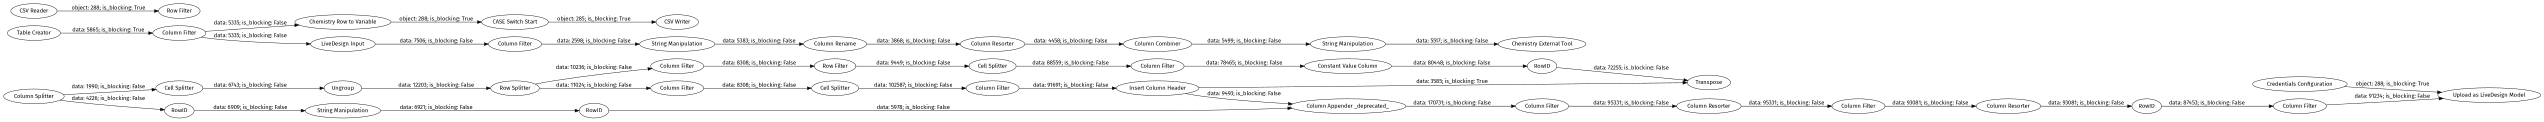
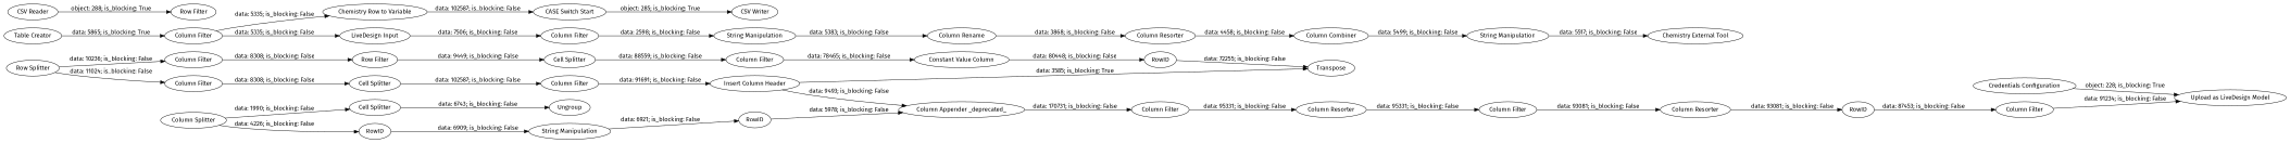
  digraph {
    fontname="Fira Sans"
    rankdir=LR
    node [fontname="Fira Sans"]
    edge [fontname="Fira Sans"]
    n1 [label="Credentials Configuration"]
    n2 [label="Upload as LiveDesign Model"]
    n3 [label="Insert Column Header"]
    n4 [label="Column Appender _deprecated_"]
    n5 [label=Transpose]
    n6 [label="Column Filter"]
    n7 [label="Cell Splitter"]
    n8 [label=Ungroup]
    n9 [label="Row Splitter"]
    n10 [label="Column Filter"]
    n11 [label="String Manipulation"]
    n12 [label="Column Rename"]
    n13 [label=RowID]
    n14 [label="Column Filter"]
    n15 [label="Row Filter"]
    n16 [label="CASE Switch Start"]
    n17 [label="CSV Writer"]
    n18 [label="CSV Reader"]
    n19 [label="Row Filter"]
    n20 [label="Cell Splitter"]
    n21 [label="Column Filter"]
    n22 [label="Column Filter"]
    n23 [label="Table Creator"]
    n24 [label="Column Filter"]
    n25 [label="Chemistry Row to Variable"]
    n26 [label="LiveDesign Input"]
    n27 [label="Column Filter"]
    n28 [label="Cell Splitter"]
    n29 [label="Constant Value Column"]
    n30 [label=RowID]
    n31 [label="Column Splitter"]
    n32 [label=RowID]
    n33 [label="String Manipulation"]
    n34 [label="Chemistry External Tool"]
    n35 [label="Column Resorter"]
    n36 [label="Column Filter"]
    n37 [label="Column Resorter"]
    n38 [label="Column Resorter"]
    n39 [label="Column Combiner"]
    n40 [label="Column Filter"]
    n41 [label=RowID]
    n42 [label="String Manipulation"]
-   n1 -> n2 [label="object: 288; is_blocking: True"]
+   n1 -> n2 [label="object: 228; is_blocking: True"]
    n3 -> n4 [label="data: 9493; is_blocking: False"]
    n3 -> n5 [label="data: 3585; is_blocking: True"]
    n4 -> n6 [label="data: 170731; is_blocking: False"]
    n6 -> n35 [label="data: 95331; is_blocking: False"]
    n7 -> n8 [label="data: 6743; is_blocking: False"]
-   n8 -> n9 [label="data: 12203; is_blocking: False"]
    n9 -> n22 [label="data: 10236; is_blocking: False"]
    n9 -> n27 [label="data: 11024; is_blocking: False"]
    n10 -> n11 [label="data: 2598; is_blocking: False"]
    n11 -> n12 [label="data: 5383; is_blocking: False"]
    n12 -> n38 [label="data: 3868; is_blocking: False"]
    n13 -> n14 [label="data: 87453; is_blocking: False"]
    n14 -> n2 [label="data: 91234; is_blocking: False"]
    n16 -> n17 [label="object: 285; is_blocking: True"]
    n18 -> n15 [label="object: 288; is_blocking: True"]
    n19 -> n20 [label="data: 9449; is_blocking: False"]
    n20 -> n21 [label="data: 88559; is_blocking: False"]
    n21 -> n29 [label="data: 78465; is_blocking: False"]
    n22 -> n19 [label="data: 8308; is_blocking: False"]
    n23 -> n24 [label="data: 5865; is_blocking: True"]
    n24 -> n25 [label="data: 5335; is_blocking: False"]
    n24 -> n26 [label="data: 5335; is_blocking: False"]
-   n25 -> n16 [label="object: 288; is_blocking: True"]
+   n25 -> n16 [label="data: 102587; is_blocking: False"]
    n26 -> n10 [label="data: 7506; is_blocking: False"]
    n27 -> n28 [label="data: 8308; is_blocking: False"]
    n28 -> n40 [label="data: 102587; is_blocking: False"]
    n29 -> n30 [label="data: 80448; is_blocking: False"]
    n30 -> n5 [label="data: 72255; is_blocking: False"]
    n31 -> n7 [label="data: 1990; is_blocking: False"]
    n31 -> n32 [label="data: 4226; is_blocking: False"]
    n32 -> n33 [label="data: 6909; is_blocking: False"]
    n33 -> n41 [label="data: 6921; is_blocking: False"]
    n35 -> n36 [label="data: 95331; is_blocking: False"]
    n36 -> n37 [label="data: 93081; is_blocking: False"]
    n37 -> n13 [label="data: 93081; is_blocking: False"]
    n38 -> n39 [label="data: 4458; is_blocking: False"]
    n39 -> n42 [label="data: 5499; is_blocking: False"]
    n40 -> n3 [label="data: 91691; is_blocking: False"]
    n41 -> n4 [label="data: 5978; is_blocking: False"]
    n42 -> n34 [label="data: 5517; is_blocking: False"]
  }
